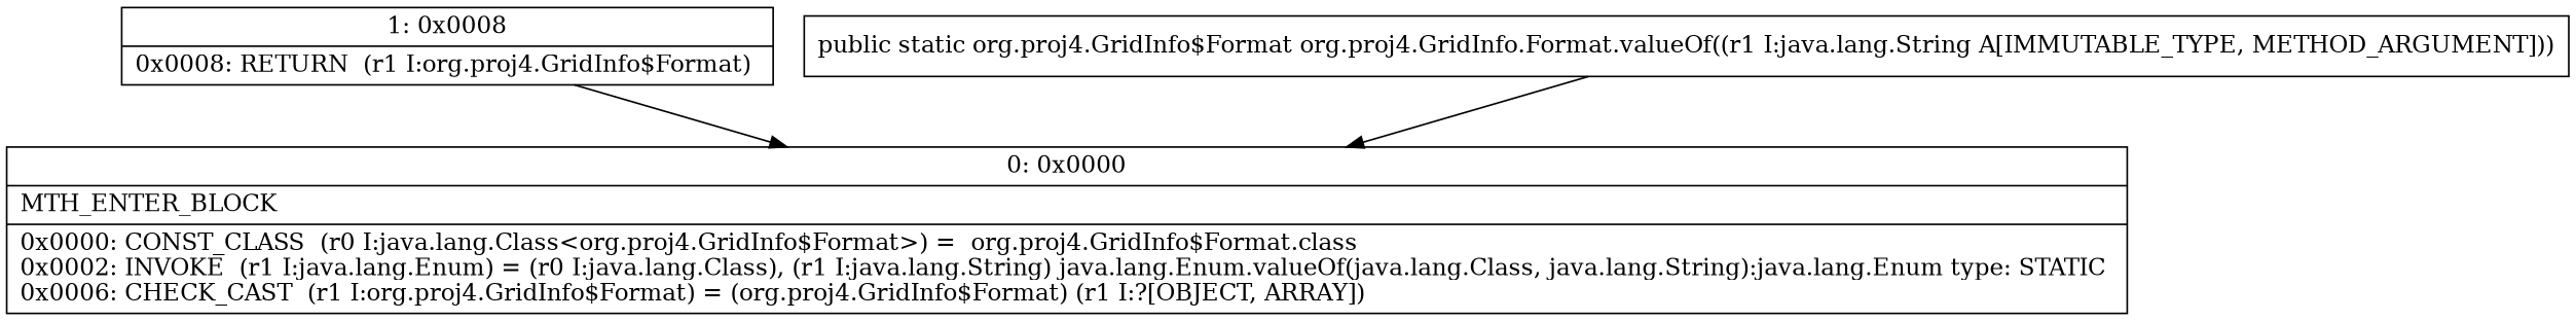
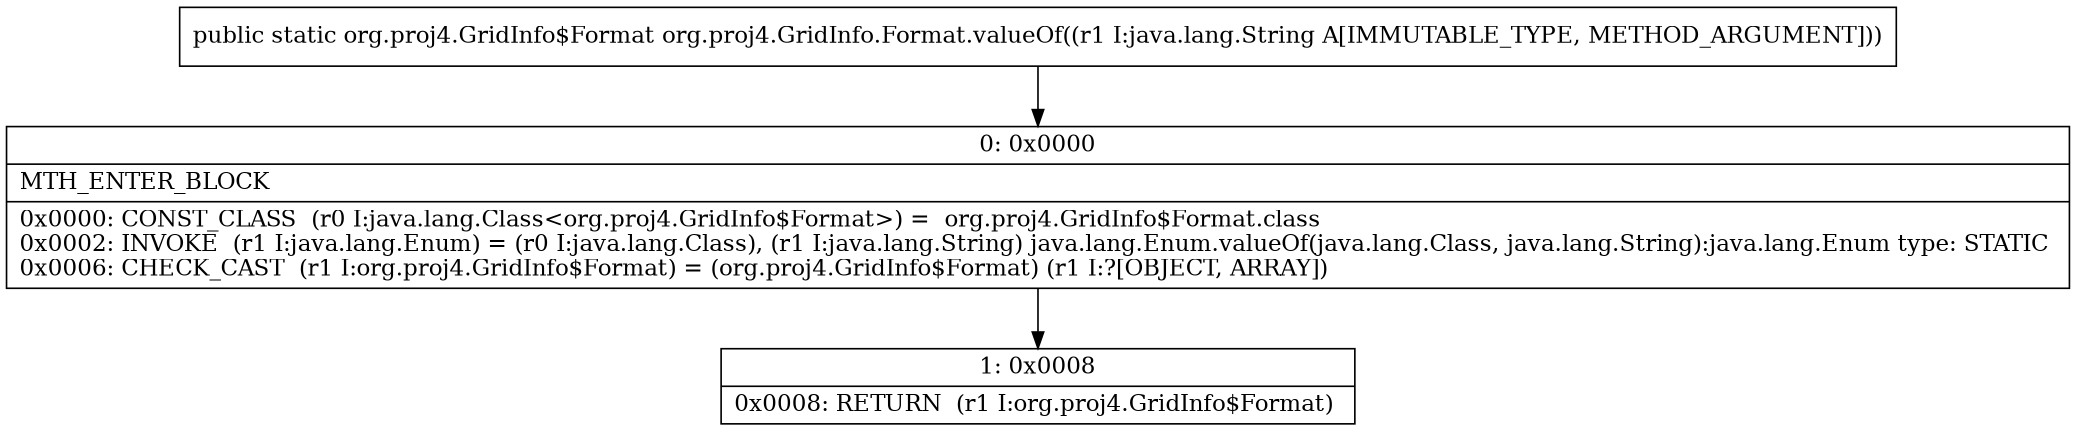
  digraph {
    node [shape=record]
    n1 [label="{0\:\ 0x0000|MTH_ENTER_BLOCK\l|0x0000: CONST_CLASS  (r0 I:java.lang.Class\<org.proj4.GridInfo$Format\>) =  org.proj4.GridInfo$Format.class \l0x0002: INVOKE  (r1 I:java.lang.Enum) = (r0 I:java.lang.Class), (r1 I:java.lang.String) java.lang.Enum.valueOf(java.lang.Class, java.lang.String):java.lang.Enum type: STATIC \l0x0006: CHECK_CAST  (r1 I:org.proj4.GridInfo$Format) = (org.proj4.GridInfo$Format) (r1 I:?[OBJECT, ARRAY]) \l}"]
    n2 [label="{1\:\ 0x0008|0x0008: RETURN  (r1 I:org.proj4.GridInfo$Format) \l}"]
    n3 [label="{public static org.proj4.GridInfo$Format org.proj4.GridInfo.Format.valueOf((r1 I:java.lang.String A[IMMUTABLE_TYPE, METHOD_ARGUMENT])) }"]
-   n2 -> n1
+   n1 -> n2
    n3 -> n1
  }
